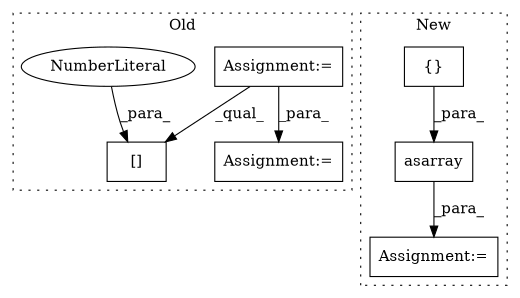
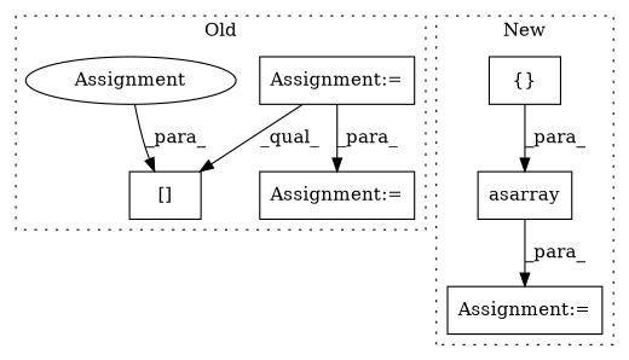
  digraph {
    node [a=7 l=1 shape=box]
    n1 [a=2 l="10,1" label="[]" s="1160,1171"]
    n2 [label="Assignment:=" s=1074]
    n3 [label="Assignment:=" s=1332]
-   n4 [a=34 label=NumberLiteral s=1170 shape=ellipse]
+   n4 [a=34 label=Assignment s=1170 shape=ellipse]
    n5 [a=32 l="8,1" label=asarray s="1303,1335"]
    n6 [label="Assignment:=" s=1296]
    n7 [a=4 l="1,1" label="{}" s="1320,1334"]
    subgraph cluster_1 {
      label=Old
      style=dotted
      n1
      n2
      n3
      n4
    }
    subgraph cluster_2 {
      label=New
      style=dotted
      n5
      n6
      n7
    }
    n2 -> n1 [label=_qual_]
    n2 -> n3 [label=_para_]
    n4 -> n1 [label=_para_]
    n5 -> n6 [label=_para_]
    n7 -> n5 [label=_para_]
  }
